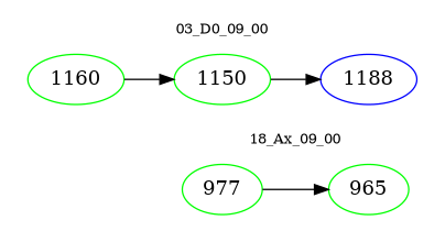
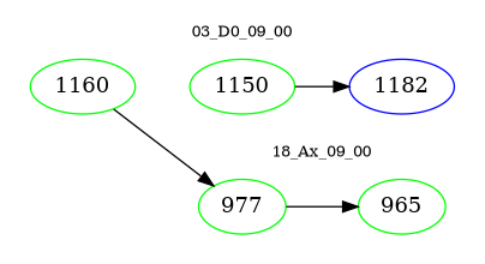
  digraph {
    rankdir=LR
    node [color=green]
    edge [color=black]
    n1 [label=977]
    n2 [label=965]
    n3 [label=1160]
    n4 [label=1150]
-   n5 [color=blue label=1188]
+   n5 [color=blue label=1182]
    subgraph cluster_1 {
      color=white
      fontsize=10
      label="18_Ax_09_00"
      n1
      n2
    }
    subgraph cluster_2 {
      color=white
      fontsize=10
      label="03_D0_09_00"
      n3
      n4
      n5
    }
    n1 -> n2
-   n3 -> n4
+   n3 -> n1
    n4 -> n5
  }
